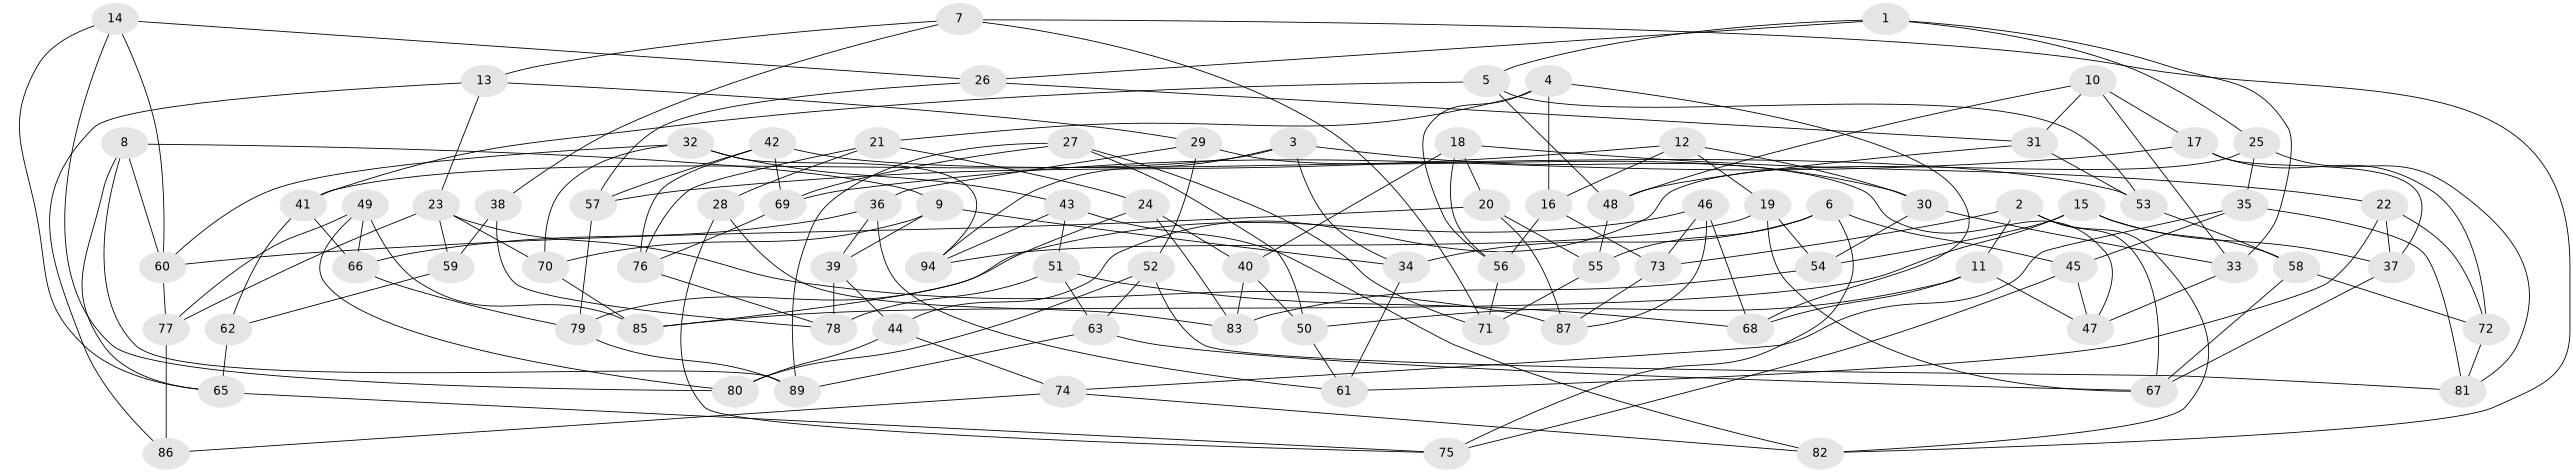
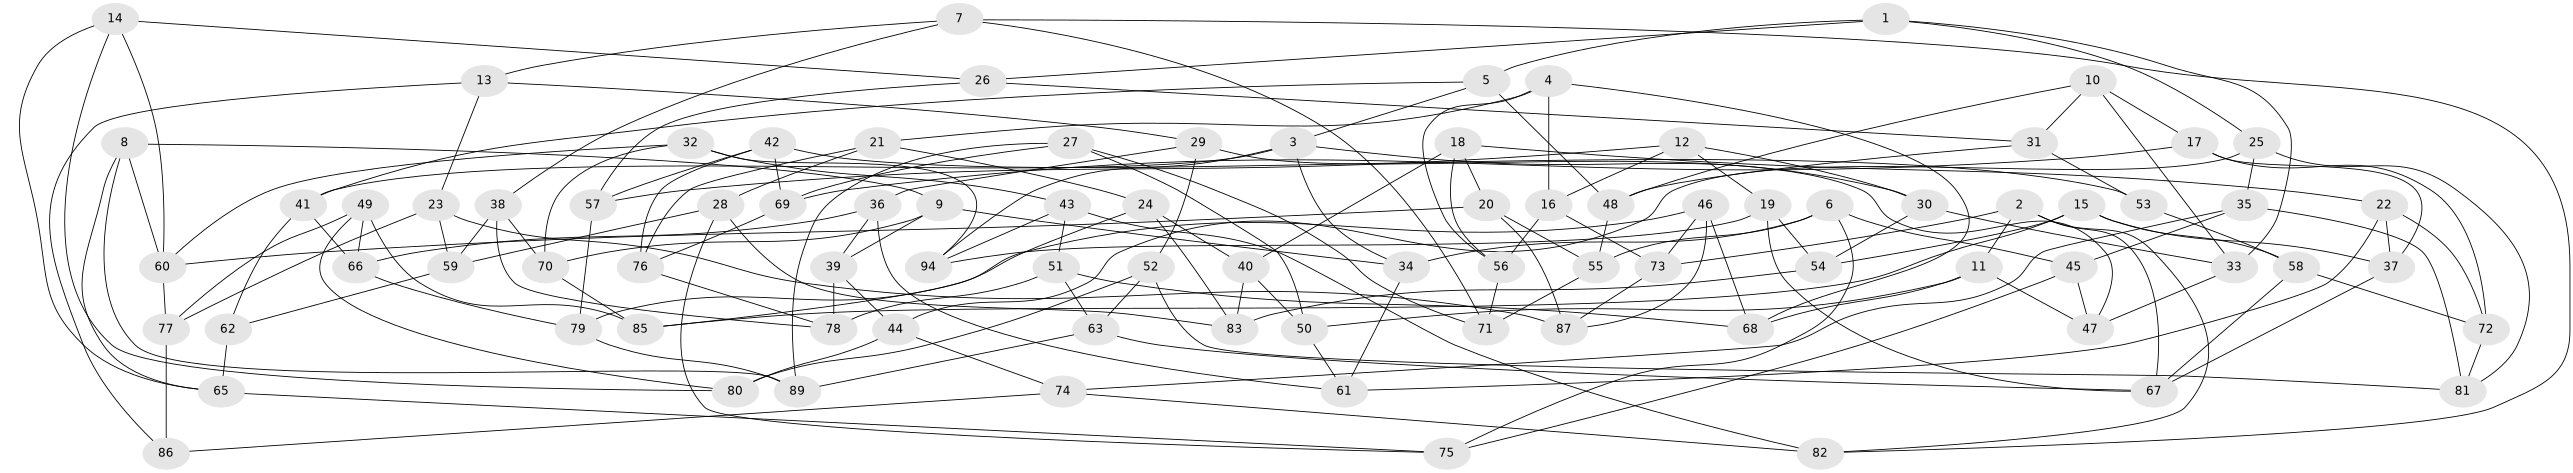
  graph {
    fontname="DejaVu Sans"
    node [color=gray90 fontname="DejaVu Sans" style=filled]
    edge [fontname="DejaVu Sans"]
    1
    5
    25
    26
    33
    41
    48
    53
    35
    44
    81
    31
    57
    47
    2
    11
    67
    73
    82
    68
    50
    87
    3
    30
    34
    n26 [label=94]
    54
    61
    66
    62
    4
    16
    21
    56
    24
    28
    76
    71
    55
    58
    6
    45
    75
    7
    13
    38
    23
    29
    86
    70
    59
    78
    8
    9
    60
    65
    n57 [label=89]
    39
    77
    85
    10
    17
    37
    69
    72
    12
    19
    79
    36
    52
    14
    80
    15
    83
    18
    20
    22
    40
    74
    27
    63
    32
    43
    51
    42
    46
    49
    1 -- 5
    1 -- 25
    1 -- 26
    1 -- 33
    5 -- 41
    5 -- 48
-   5 -- 53
+   5 -- 3
    25 -- 35
    25 -- 44
    25 -- 81
    26 -- 31
    26 -- 57
    33 -- 47
    41 -- 66
    41 -- 62
    48 -- 55
    53 -- 58
    35 -- 81
    35 -- 45
    35 -- 74
    44 -- 80
    44 -- 74
    31 -- 48
    31 -- 53
    57 -- 79
    2 -- 11
    2 -- 67
    2 -- 73
    2 -- 82
    11 -- 47
    11 -- 68
    11 -- 50
    73 -- 87
    50 -- 61
    3 -- 41
    3 -- 30
    3 -- 34
    3 -- n26
    30 -- 33
    30 -- 54
    34 -- 61
    54 -- 83
    66 -- 79
    62 -- 65
    4 -- 68
    4 -- 16
    4 -- 21
    4 -- 56
    16 -- 73
    16 -- 56
    21 -- 24
    21 -- 28
    21 -- 76
    56 -- 71
    24 -- 85
    24 -- 83
    24 -- 40
    28 -- 75
+   28 -- 59
    28 -- 83
    76 -- 78
    55 -- 71
    58 -- 67
    58 -- 72
    6 -- 34
    6 -- 55
    6 -- 45
    6 -- 75
    45 -- 47
    45 -- 75
    7 -- 82
    7 -- 71
    7 -- 13
    7 -- 38
    13 -- 23
    13 -- 29
    13 -- 86
-   23 -- 70
+   38 -- 70
    38 -- 59
    38 -- 78
    23 -- 87
    23 -- 59
    23 -- 77
    29 -- 47
    29 -- 36
    29 -- 52
    70 -- 85
    59 -- 62
    8 -- 9
    8 -- 60
    8 -- 65
    8 -- n57
    9 -- 34
    9 -- 70
    9 -- 39
    60 -- 77
    65 -- 75
    39 -- 44
    39 -- 78
    77 -- 86
    10 -- 33
    10 -- 48
    10 -- 31
    10 -- 17
    17 -- 37
    17 -- 69
    17 -- 72
    37 -- 67
    69 -- 76
    72 -- 81
    12 -- 57
    12 -- 30
    12 -- 16
    12 -- 19
    19 -- 67
    19 -- n26
    19 -- 54
    79 -- n57
    36 -- 61
    36 -- 66
    36 -- 39
    52 -- 81
    52 -- 80
    52 -- 63
    14 -- 26
    14 -- 60
    14 -- 65
    14 -- 80
    15 -- 54
    15 -- 58
    15 -- 85
    15 -- 37
    18 -- 56
    18 -- 20
    18 -- 22
    18 -- 40
    20 -- 87
    20 -- 55
    20 -- 60
    22 -- 61
    22 -- 37
    22 -- 72
    40 -- 50
    40 -- 83
    74 -- 82
    74 -- 86
    27 -- 50
    27 -- 71
    27 -- n57
    27 -- 69
    63 -- 67
    63 -- n57
    32 -- n26
    32 -- 70
    32 -- 60
    32 -- 43
    43 -- 82
    43 -- n26
    43 -- 51
    51 -- 68
    51 -- 78
    51 -- 63
    42 -- 53
    42 -- 57
    42 -- 76
    42 -- 69
    46 -- 73
    46 -- 68
    46 -- 87
    46 -- 79
    49 -- 66
    49 -- 77
    49 -- 85
    49 -- 80
  }
